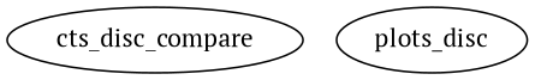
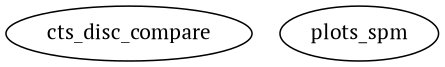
  digraph {
    fontname="PT Serif"
    node [fontname="PT Serif"]
    cts_disc_compare
-   plots_spm [label=plots_disc]
+   plots_spm
  }
